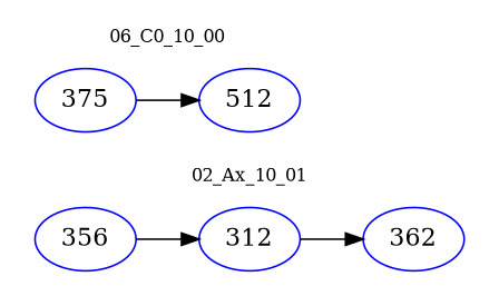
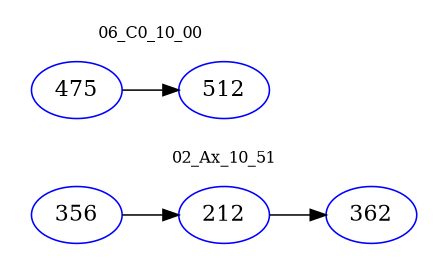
  digraph {
    rankdir=LR
    node [color=blue]
    edge [color=black]
    n1 [label=356]
-   n2 [label=312]
+   n2 [label=212]
    n3 [label=362]
-   n4 [label=375]
+   n4 [label=475]
    n5 [label=512]
    subgraph cluster_1 {
      color=white
      fontsize=10
-     label="02_Ax_10_01"
+     label="02_Ax_10_51"
      n1
      n2
      n3
    }
    subgraph cluster_2 {
      color=white
      fontsize=10
      label="06_C0_10_00"
      n4
      n5
    }
    n1 -> n2
    n2 -> n3
    n4 -> n5
  }
